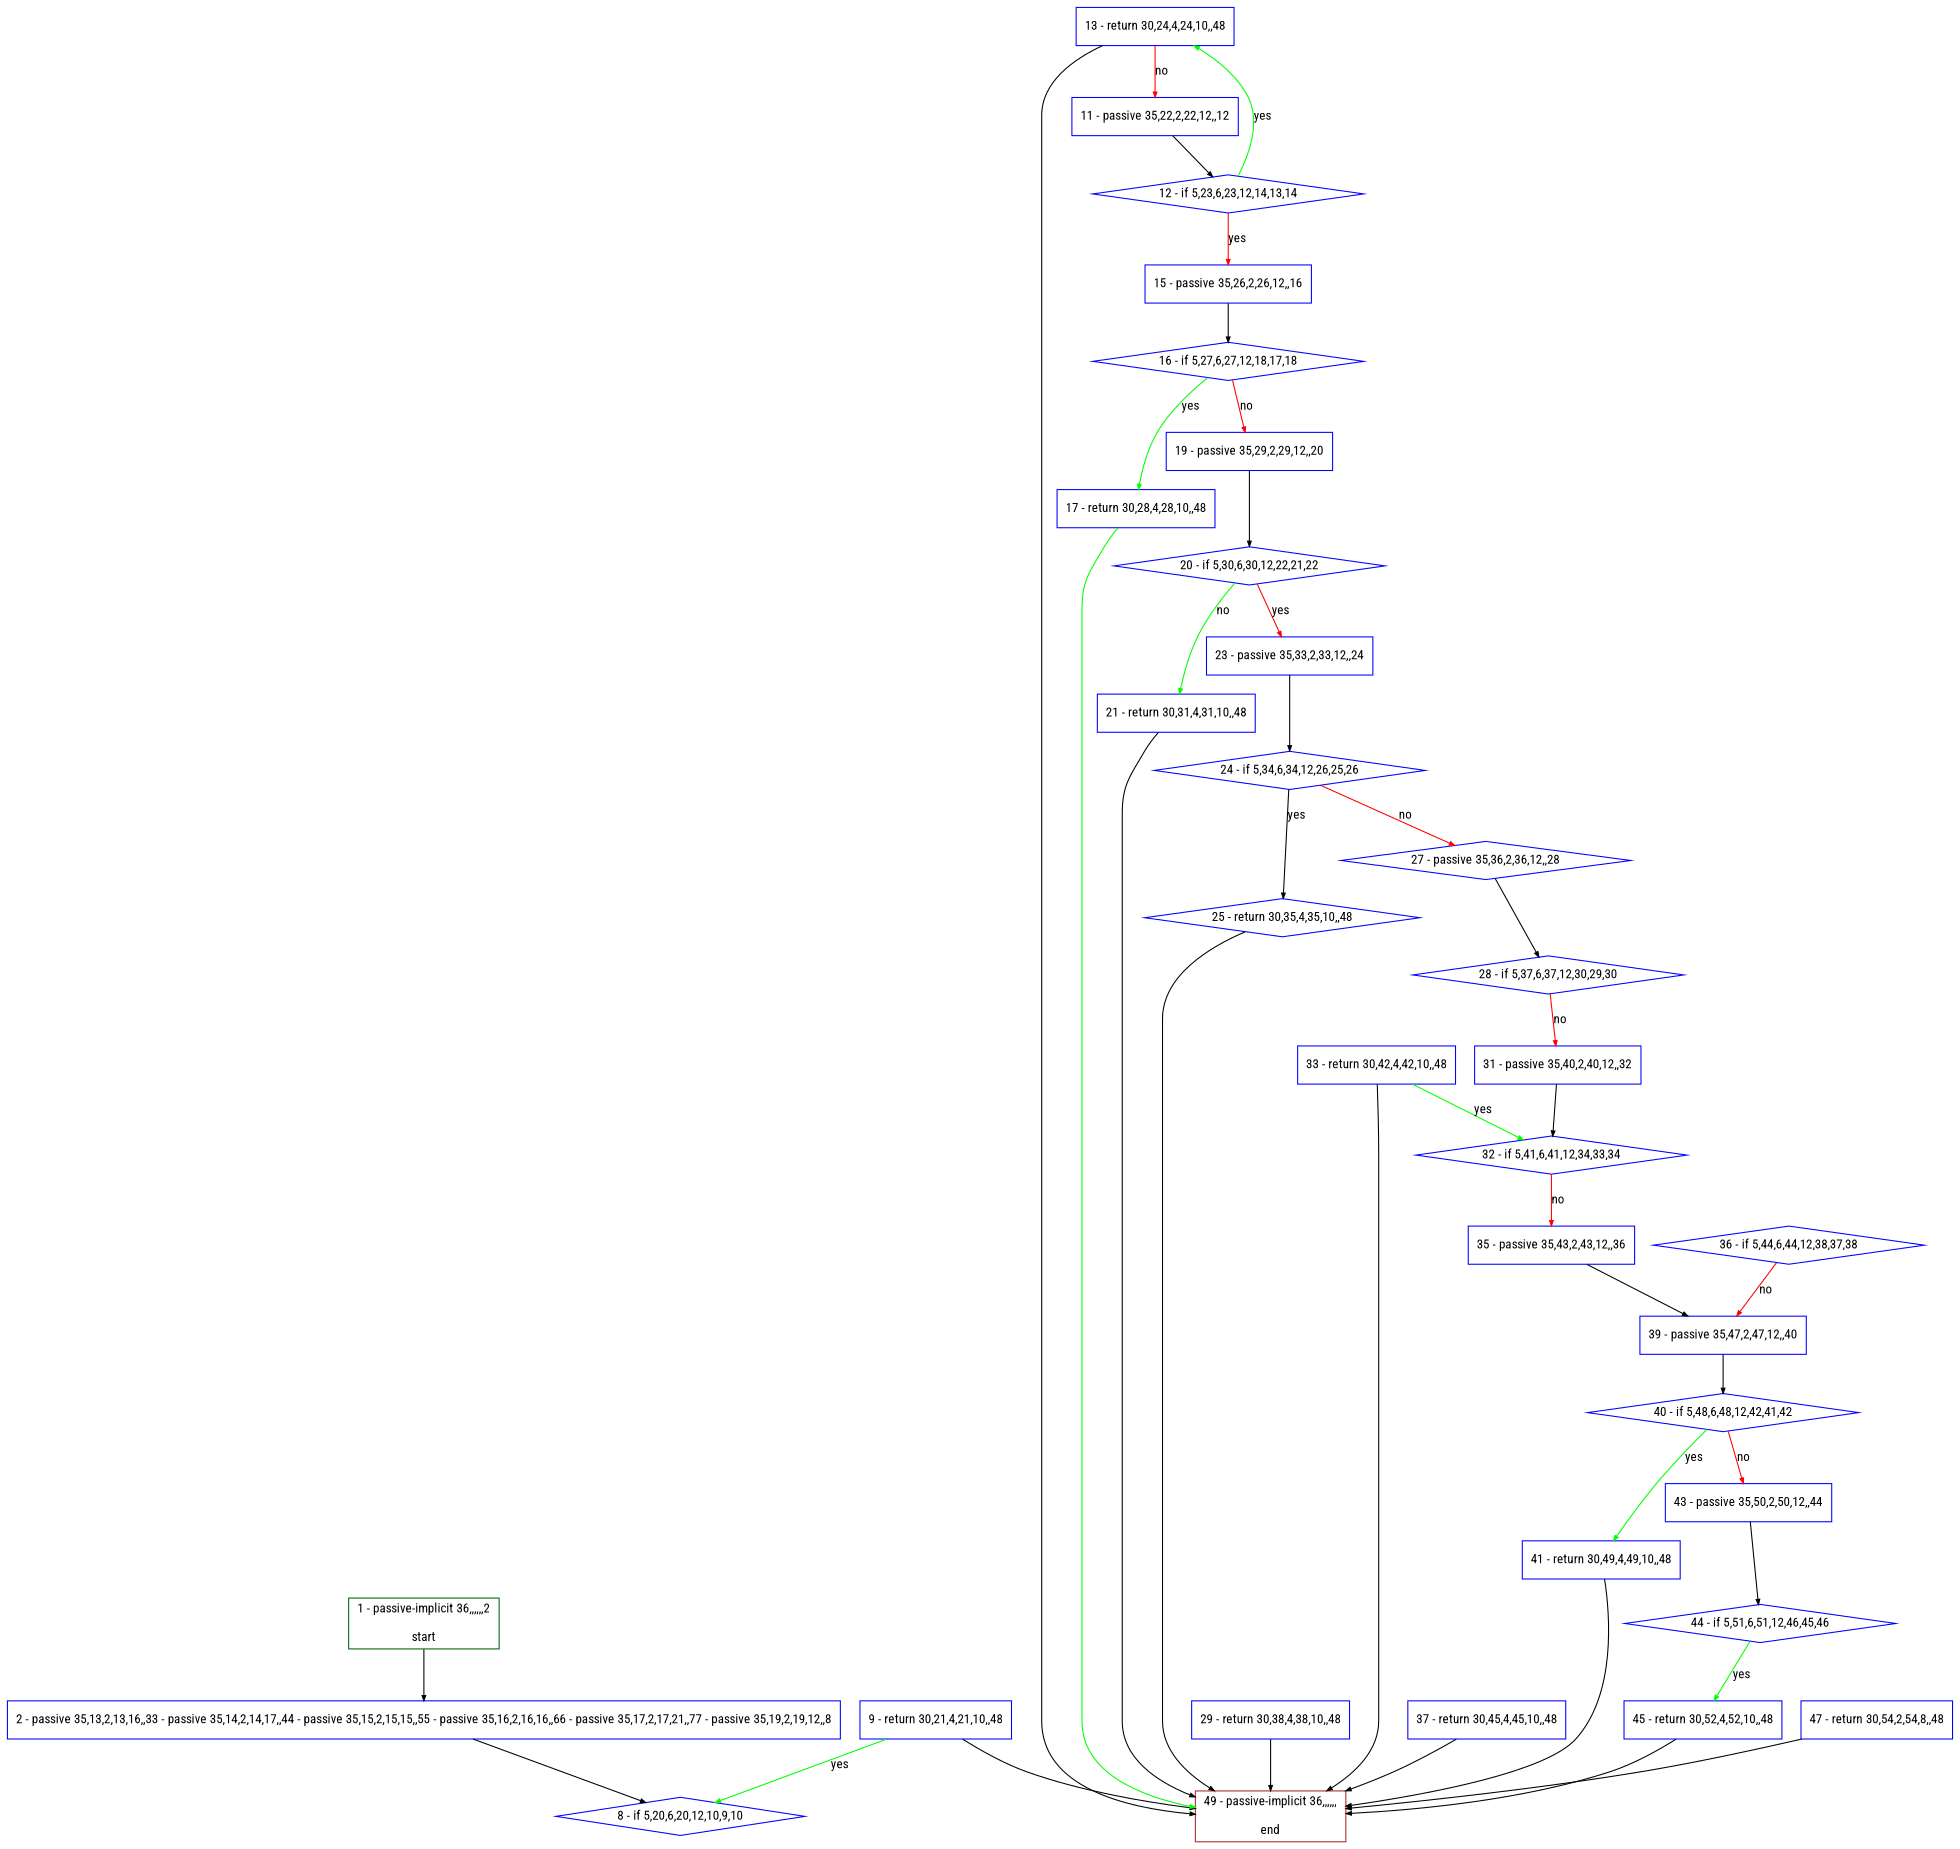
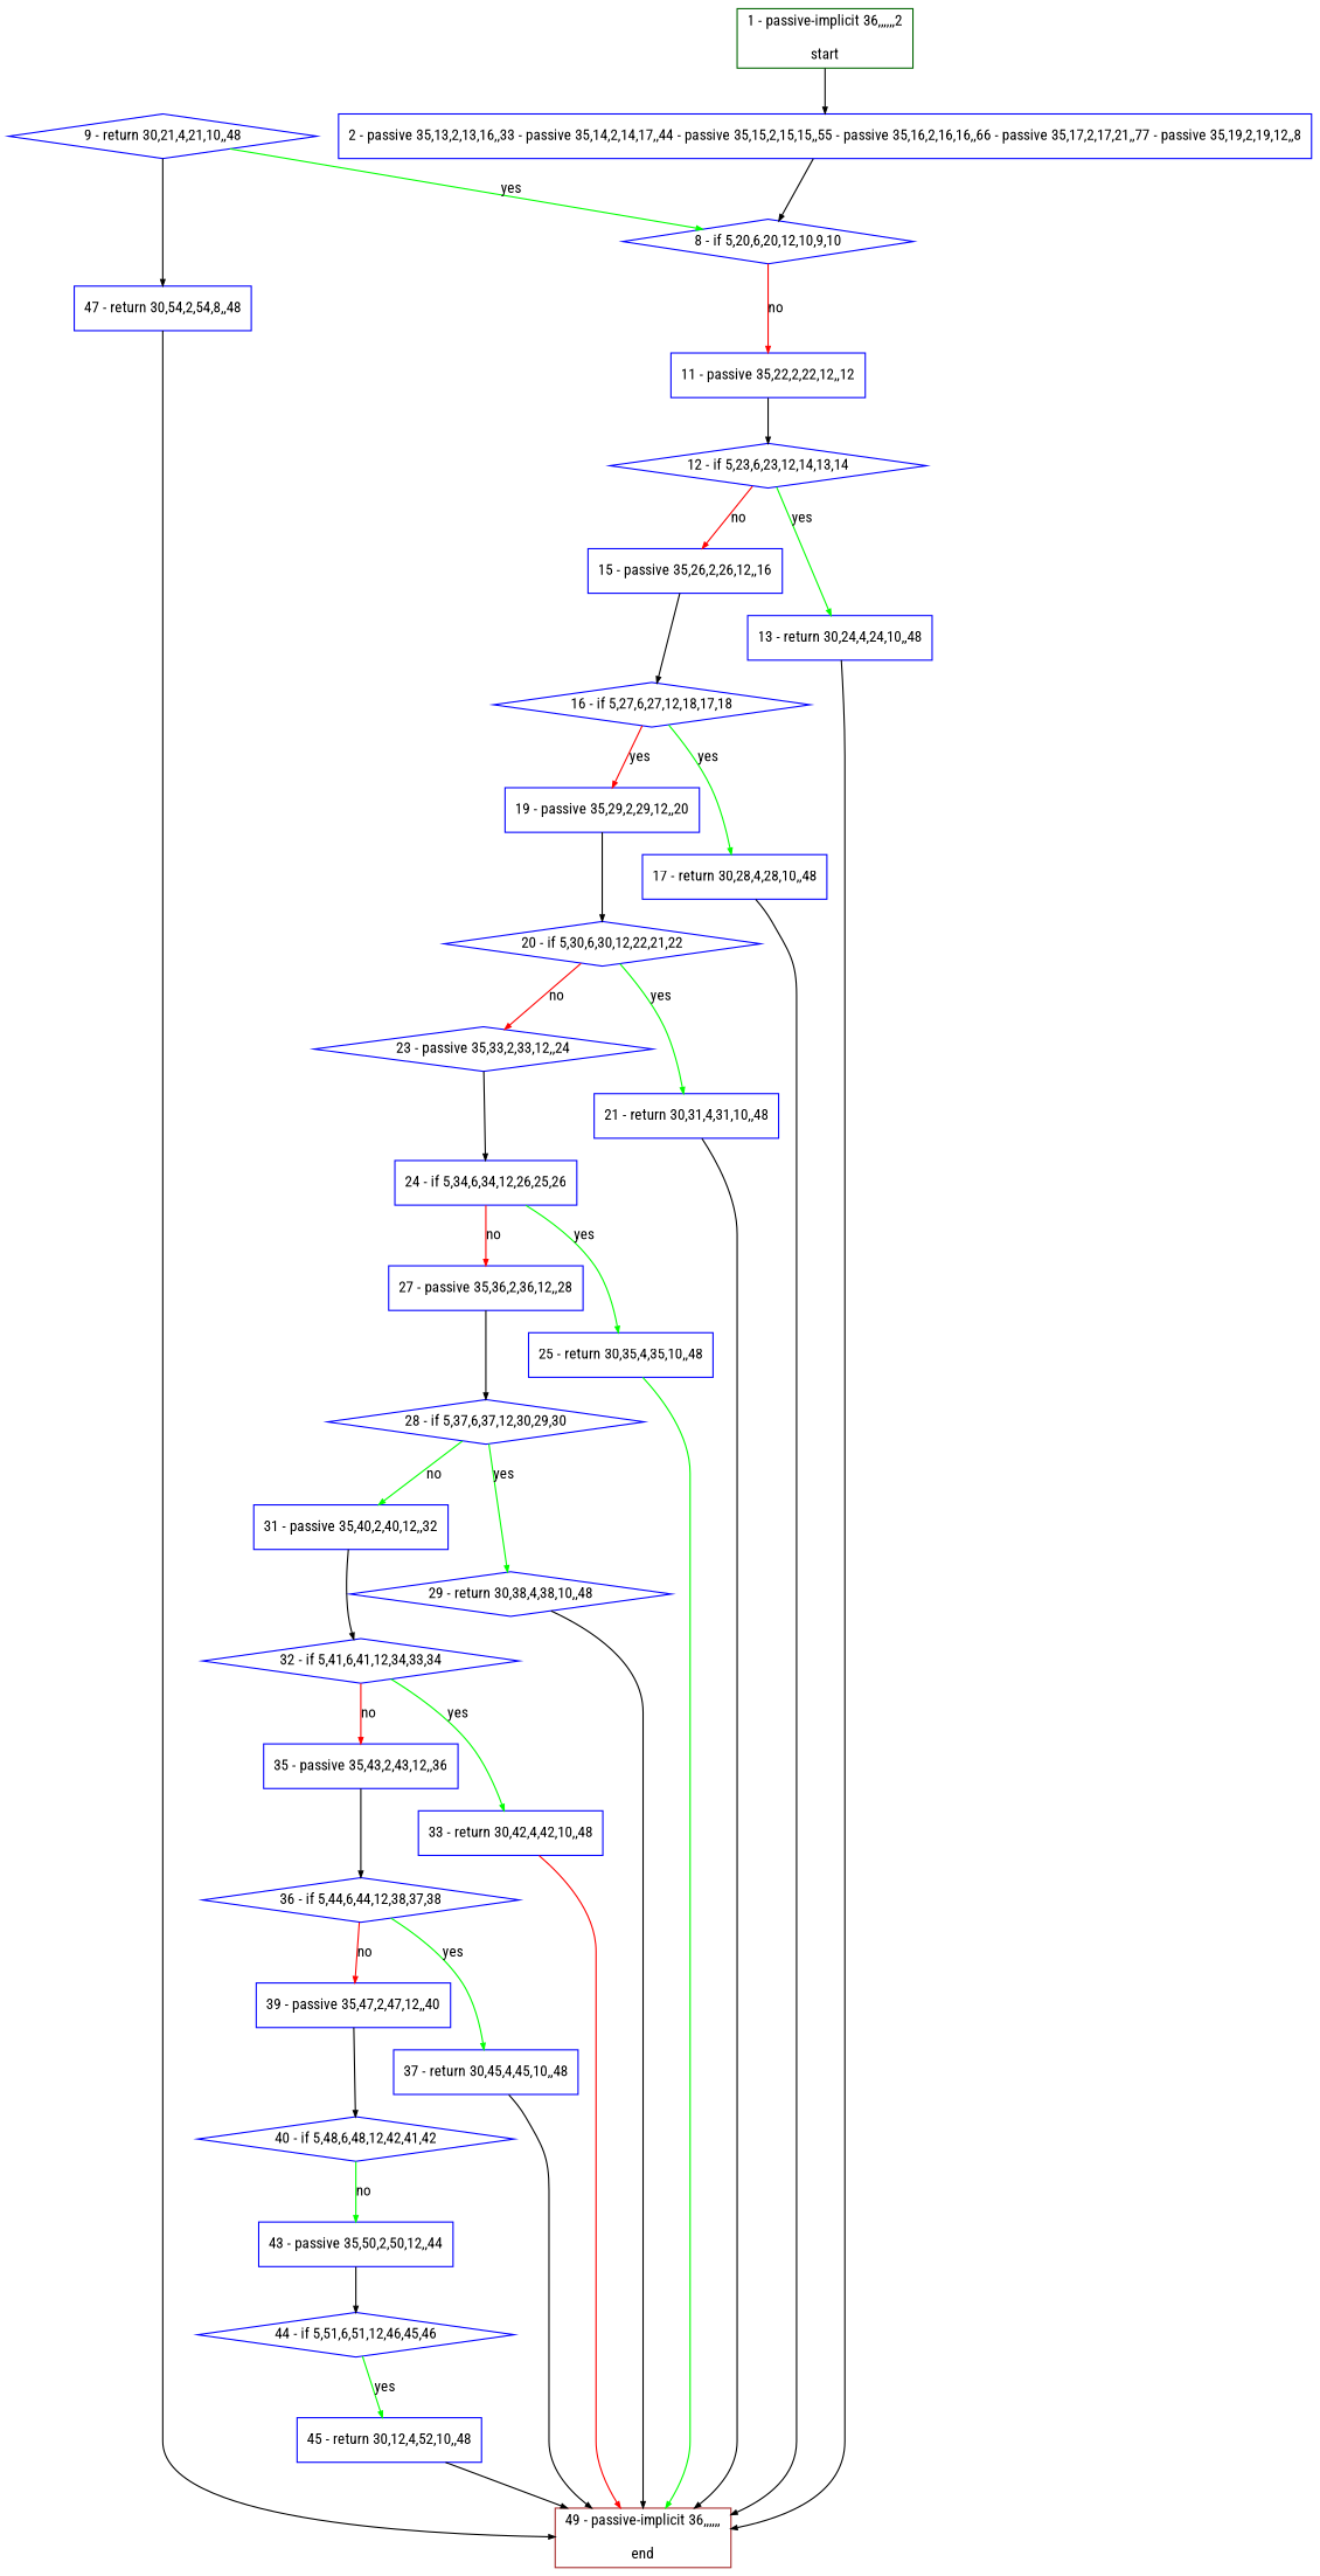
  digraph {
    bgcolor=white
    compound=true
    fillcolor="#FFFFCC"
    fontname="Roboto Condensed"
    fontsize=12
    pack=true
    packmode=clust
    style="rounded,filled"
    node [color="#0000ff" compound=true fillcolor="#ffffff" fixedsize=false fontname="Roboto Condensed" fontsize=12 node_initialized=no shape=box style=filled]
    edge [arrowhead=normal arrowsize=0.5 arrowtail=none color="#000000" compound=true dir=forward fontcolor=black fontname="Roboto Condensed" fontsize=12]
    n1 [label="2 - passive 35,13,2,13,16,,33 - passive 35,14,2,14,17,,44 - passive 35,15,2,15,15,,55 - passive 35,16,2,16,16,,66 - passive 35,17,2,17,21,,77 - passive 35,19,2,19,12,,8"]
    n2 [label="8 - if 5,20,6,20,12,10,9,10" shape=diamond]
    n3 [label="11 - passive 35,22,2,22,12,,12"]
    n4 [color="#006400" label="1 - passive-implicit 36,,,,,,2\n\nstart"]
-   n5 [label="9 - return 30,21,4,21,10,,48"]
+   n5 [label="9 - return 30,21,4,21,10,,48" shape=diamond]
    n6 [color="#a52a2a" label="49 - passive-implicit 36,,,,,,\n\nend"]
    n7 [label="12 - if 5,23,6,23,12,14,13,14" shape=diamond]
    n8 [label="13 - return 30,24,4,24,10,,48"]
    n9 [label="15 - passive 35,26,2,26,12,,16"]
    n10 [label="16 - if 5,27,6,27,12,18,17,18" shape=diamond]
    n11 [label="17 - return 30,28,4,28,10,,48"]
    n12 [label="19 - passive 35,29,2,29,12,,20"]
    n13 [label="20 - if 5,30,6,30,12,22,21,22" shape=diamond]
    n14 [label="21 - return 30,31,4,31,10,,48"]
-   n15 [label="23 - passive 35,33,2,33,12,,24"]
-   n16 [label="24 - if 5,34,6,34,12,26,25,26" shape=diamond]
-   n17 [label="25 - return 30,35,4,35,10,,48" shape=diamond]
-   n18 [label="27 - passive 35,36,2,36,12,,28" shape=diamond]
+   n15 [label="23 - passive 35,33,2,33,12,,24" shape=diamond]
+   n16 [label="24 - if 5,34,6,34,12,26,25,26"]
+   n17 [label="25 - return 30,35,4,35,10,,48"]
+   n18 [label="27 - passive 35,36,2,36,12,,28"]
    n19 [label="28 - if 5,37,6,37,12,30,29,30" shape=diamond]
-   n20 [label="29 - return 30,38,4,38,10,,48"]
+   n20 [label="29 - return 30,38,4,38,10,,48" shape=diamond]
    n21 [label="31 - passive 35,40,2,40,12,,32"]
    n22 [label="32 - if 5,41,6,41,12,34,33,34" shape=diamond]
    n23 [label="33 - return 30,42,4,42,10,,48"]
    n24 [label="35 - passive 35,43,2,43,12,,36"]
    n25 [label="36 - if 5,44,6,44,12,38,37,38" shape=diamond]
    n26 [label="37 - return 30,45,4,45,10,,48"]
    n27 [label="39 - passive 35,47,2,47,12,,40"]
    n28 [label="40 - if 5,48,6,48,12,42,41,42" shape=diamond]
-   n29 [label="41 - return 30,49,4,49,10,,48"]
    n30 [label="43 - passive 35,50,2,50,12,,44"]
    n31 [label="44 - if 5,51,6,51,12,46,45,46" shape=diamond]
-   n32 [label="45 - return 30,52,4,52,10,,48"]
+   n32 [label="45 - return 30,12,4,52,10,,48"]
    n33 [label="47 - return 30,54,2,54,8,,48"]
    n1 -> n2
-   n8 -> n3 [color="#ff0000" label=no]
+   n2 -> n3 [color="#ff0000" label=no]
    n3 -> n7
    n4 -> n1
    n5 -> n2 [color="#00ff00" label=yes]
-   n5 -> n6
+   n5 -> n33
    n7 -> n8 [color="#00ff00" label=yes]
-   n7 -> n9 [color="#ff0000" label=yes]
+   n7 -> n9 [color="#ff0000" label=no]
    n8 -> n6
    n9 -> n10
    n10 -> n11 [color="#00ff00" label=yes]
-   n10 -> n12 [color="#ff0000" label=no]
-   n11 -> n6 [color="#00ff00"]
+   n10 -> n12 [color="#ff0000" label=yes]
+   n11 -> n6
    n12 -> n13
-   n13 -> n14 [color="#00ff00" label=no]
-   n13 -> n15 [color="#ff0000" label=yes]
+   n13 -> n14 [color="#00ff00" label=yes]
+   n13 -> n15 [color="#ff0000" label=no]
    n14 -> n6
    n15 -> n16
-   n16 -> n17 [label=yes]
+   n16 -> n17 [color="#00ff00" label=yes]
    n16 -> n18 [color="#ff0000" label=no]
-   n17 -> n6
+   n17 -> n6 [color="#00ff00"]
    n18 -> n19
-   n19 -> n21 [color="#ff0000" label=no]
+   n19 -> n20 [color="#00ff00" label=yes]
+   n19 -> n21 [color="#00ff00" label=no]
    n20 -> n6
    n21 -> n22
-   n23 -> n22 [color="#00ff00" label=yes]
+   n22 -> n23 [color="#00ff00" label=yes]
    n22 -> n24 [color="#ff0000" label=no]
-   n23 -> n6
-   n24 -> n27
+   n23 -> n6 [color="#ff0000"]
+   n24 -> n25
+   n25 -> n26 [color="#00ff00" label=yes]
    n25 -> n27 [color="#ff0000" label=no]
    n26 -> n6
    n27 -> n28
-   n28 -> n29 [color="#00ff00" label=yes]
-   n28 -> n30 [color="#ff0000" label=no]
-   n29 -> n6
+   n28 -> n30 [color="#00ff00" label=no]
    n30 -> n31
    n31 -> n32 [color="#00ff00" label=yes]
    n32 -> n6
    n33 -> n6
  }
